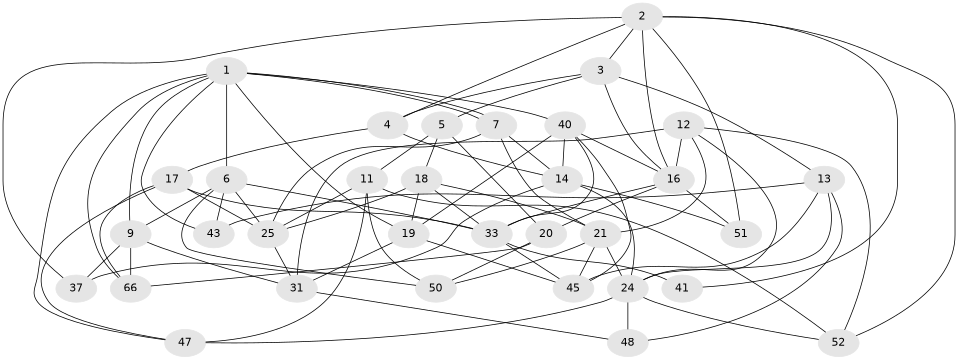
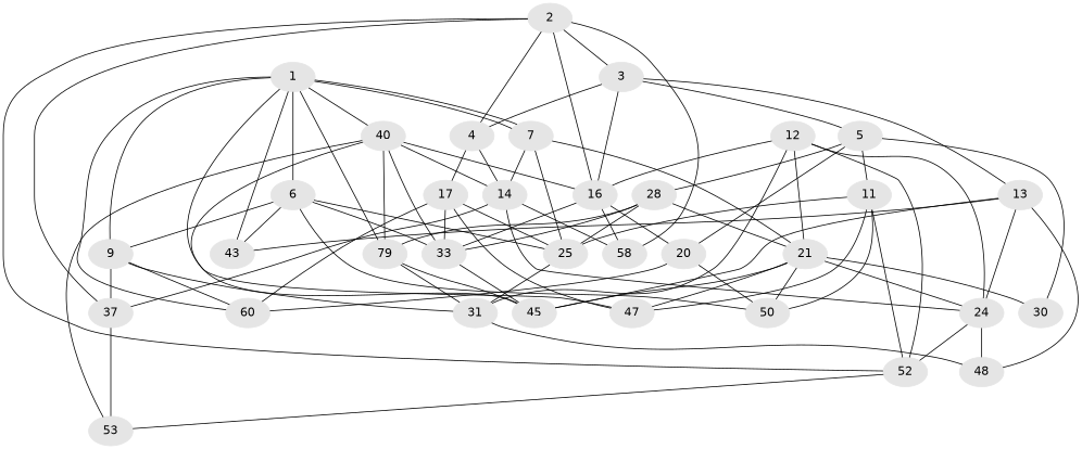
  graph {
    fontname="DejaVu Sans"
    node [color=gray90 fontname="DejaVu Sans" style=filled]
    edge [fontname="DejaVu Sans"]
    1 [super="+32"]
    7
    9 [super="+44"]
    n4 [label=40 super="+22"]
-   19 [super="+34"]
+   19 [super="+34" label=79]
    43
    47
-   60 [label=66]
+   60
    6 [super="+36"]
    14 [super="+27"]
    25 [super="+38"]
    21 [super="+57"]
    37 [super="+54"]
    31 [super="+55"]
    16 [super="+23"]
    33 [super="+35"]
    45 [super="+58"]
+   53
    50 [super="+56"]
    2 [super="+49"]
    3 [super="+28"]
    4 [super="+29"]
-   41
-   51
+   51 [label=58]
    52 [super="+59"]
    5 [super="+8"]
    13 [super="+15"]
    17 [super="+39"]
    20 [super="+26"]
    11 [super="+42"]
-   18
+   18 [label=28]
+   30
    24 [super="+46"]
    48
    12 [super="+40"]
    1 -- 7
    1 -- 7
    1 -- 9
    1 -- n4
    1 -- 19
    1 -- 43
    1 -- 47
    1 -- 60
    1 -- 6
    7 -- 14
    7 -- 25
    7 -- 21
    9 -- 60
    9 -- 37
    9 -- 31
    n4 -- 19
    n4 -- 14
    n4 -- 16
    n4 -- 33
    n4 -- 45
+   n4 -- 53
    19 -- 31
    19 -- 45
    6 -- 9
    6 -- 43
    6 -- 25
    6 -- 33
    6 -- 50 [weight=2]
    14 -- 37
    14 -- 51
    14 -- 24
    25 -- 31
    21 -- 45
    21 -- 50 [weight=2]
+   21 -- 30
    21 -- 24
+   37 -- 53
    31 -- 48
    16 -- 33
    16 -- 51
    16 -- 20
    33 -- 45
-   33 -- 41
    2 -- 37
    2 -- 16
    2 -- 3
    2 -- 4
-   2 -- 41
    2 -- 51
    2 -- 52
    3 -- 16
    3 -- 4
    3 -- 5
    3 -- 13
    4 -- 14
    4 -- 17
+   52 -- 53
    5 -- 20
    5 -- 11 [weight=2]
    5 -- 18
+   5 -- 30
    13 -- 43
    13 -- 45
    13 -- 24
    13 -- 48
    17 -- 47
    17 -- 60
    17 -- 25 [weight=2]
    17 -- 33
    20 -- 60
    20 -- 50
    11 -- 47
    11 -- 25
    11 -- 50
    11 -- 52
    18 -- 19
    18 -- 25
    18 -- 21
    18 -- 33
-   24 -- 47
+   21 -- 47
    24 -- 52
    24 -- 48
    12 -- 21
    12 -- 31
    12 -- 16
    12 -- 52
    12 -- 24
  }
